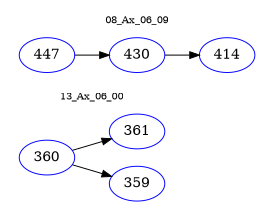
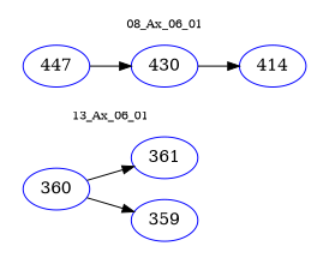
  digraph {
    rankdir=LR
    node [color=blue]
    edge [color=black]
    n1 [label=360]
    n2 [label=359]
    n3 [label=361]
    n4 [label=430]
    n5 [label=414]
    n6 [label=447]
    subgraph cluster_1 {
      color=white
      fontsize=10
-     label="13_Ax_06_00"
+     label="13_Ax_06_01"
      n1
      n2
      n3
    }
    subgraph cluster_2 {
      color=white
      fontsize=10
-     label="08_Ax_06_09"
+     label="08_Ax_06_01"
      n4
      n5
      n6
    }
    n1 -> n2
    n1 -> n3
    n4 -> n5
    n6 -> n4
  }
